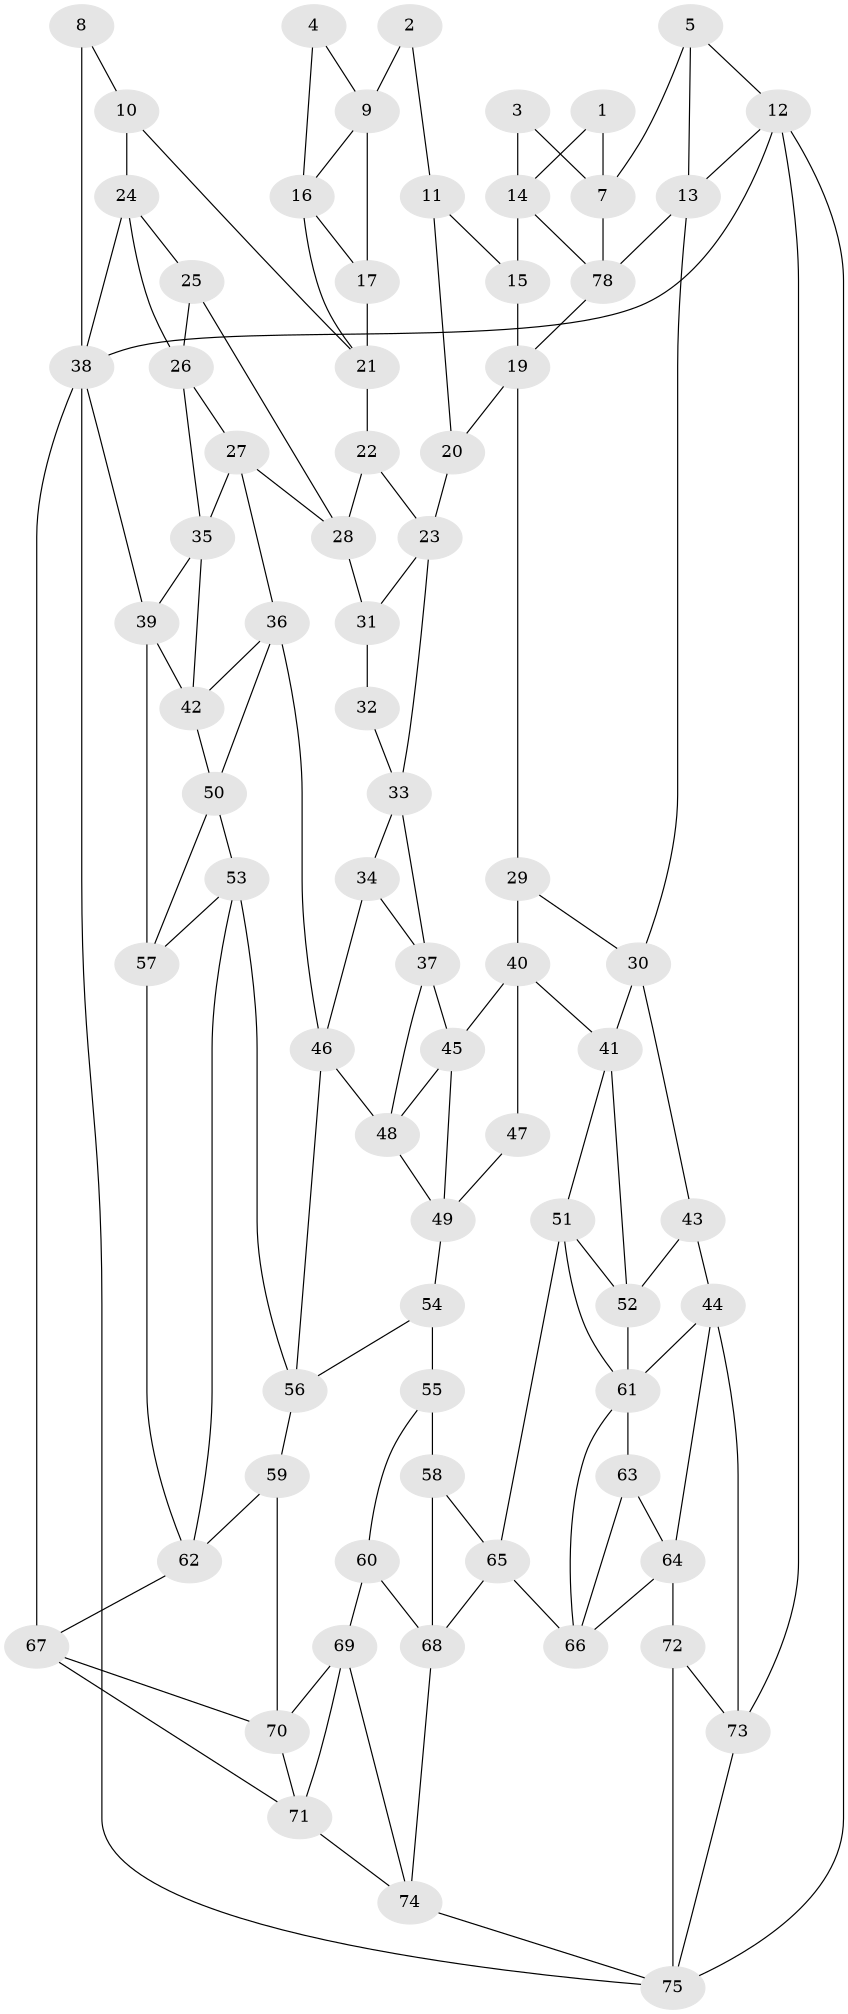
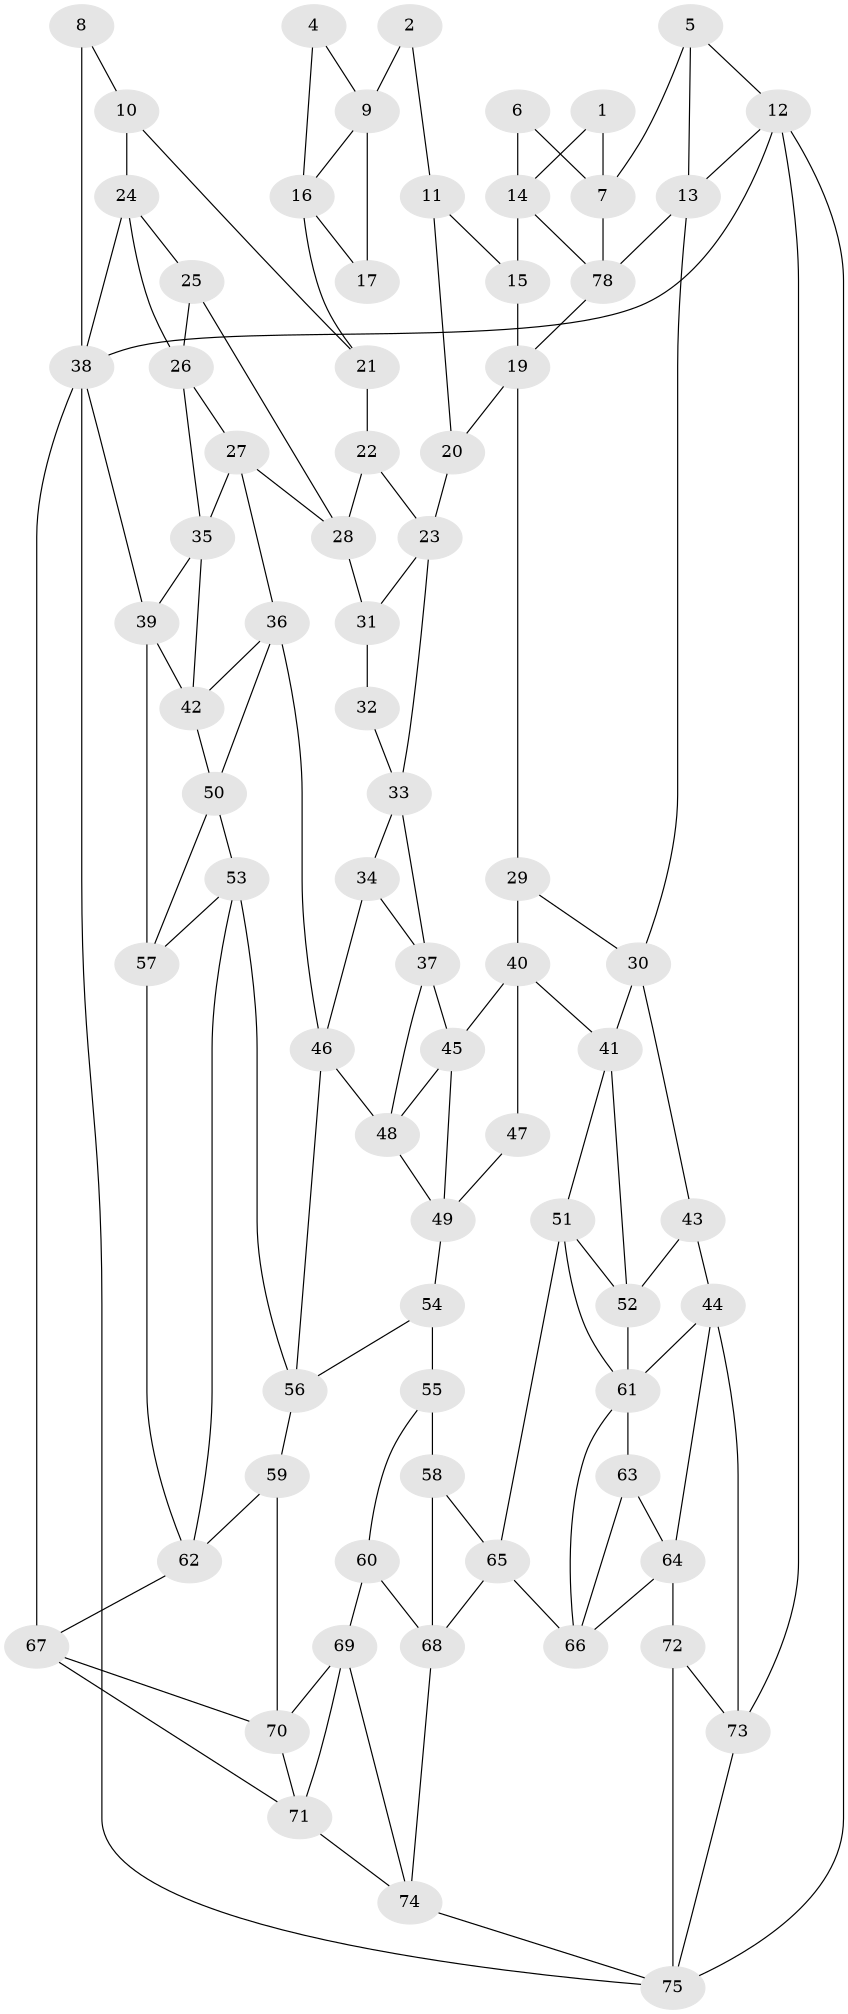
  graph {
    node [color=gray90 style=filled]
    edge [weight=1.0]
    1
    7
    14
    n4 [label=78]
    15
    2
    9
    11
    16
    17
    20
    4
    8
    10
    38
    21
    5
    12
    13
    73
    75
    30
-   6 [label=3]
+   6
    19
    24
    39
    67
    22
    25
    26
    23
    41
    43
    29
    40
    31
    33
    28
    32
    34
    37
    27
    35
    36
    42
    46
    50
    45
    47
    51
    52
    44
    48
    56
    57
    53
    49
    70
    71
    62
    61
    65
    64
    63
    66
    72
    54
    59
    55
    58
    60
    68
    69
    74
    1 -- 7
    1 -- 14
    7 -- n4
    14 -- n4
    14 -- 15 [weight=2.0]
    n4 -- 19
    15 -- 19
    2 -- 9
    2 -- 11
    9 -- 16
    9 -- 17
    11 -- 15
    11 -- 20
    16 -- 17
    16 -- 21
-   17 -- 21
    20 -- 23
    4 -- 9
    4 -- 16
    8 -- 10
    8 -- 38
    10 -- 21
    10 -- 24
    38 -- 75
    38 -- 39
    38 -- 67
    21 -- 22
    5 -- 7 [weight=2.0]
    5 -- 12
    5 -- 13
    12 -- 38
    12 -- 13
    12 -- 73
    12 -- 75
    13 -- n4
    13 -- 30
    73 -- 75
    30 -- 41
    30 -- 43
    6 -- 7 [weight=2.0]
    6 -- 14 [weight=2.0]
    19 -- 20
    19 -- 29
    24 -- 38
    24 -- 25
    24 -- 26
    39 -- 42
    39 -- 57
    67 -- 70
    67 -- 71
    22 -- 23
    22 -- 28
    25 -- 26
    25 -- 28
    26 -- 27
    26 -- 35
    23 -- 31
    23 -- 33
    41 -- 51
    41 -- 52
    43 -- 52
    43 -- 44
    29 -- 30
    29 -- 40
    40 -- 41
    40 -- 45
    40 -- 47
    31 -- 32 [weight=2.0]
    33 -- 34
    33 -- 37
    28 -- 31
    32 -- 33
    34 -- 37
    34 -- 46
    37 -- 45
    37 -- 48
    27 -- 28
    27 -- 35
    27 -- 36
    35 -- 39
    35 -- 42
    36 -- 42
    36 -- 46
    36 -- 50
    42 -- 50
    46 -- 48
    46 -- 56
    50 -- 57
    50 -- 53
    45 -- 48
    45 -- 49
    47 -- 49
    51 -- 52
    51 -- 61
    51 -- 65
    52 -- 61
    44 -- 73
    44 -- 61
    44 -- 64
    48 -- 49
    56 -- 59
    57 -- 62
    53 -- 56
    53 -- 57
    53 -- 62
    49 -- 54
    70 -- 71
    71 -- 74
    62 -- 67
    61 -- 63 [weight=2.0]
    61 -- 66
    65 -- 66
    65 -- 68
    64 -- 66
    64 -- 72
    63 -- 64
    63 -- 66
    72 -- 73
    72 -- 75
    54 -- 56
    54 -- 55
    59 -- 70
    59 -- 62
    55 -- 58
    55 -- 60
    58 -- 65
    58 -- 68
    60 -- 68
    60 -- 69
    68 -- 74
    69 -- 70
    69 -- 71
    69 -- 74
    74 -- 75
  }
